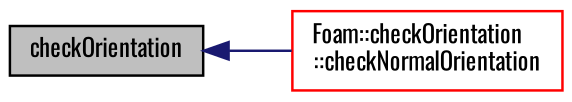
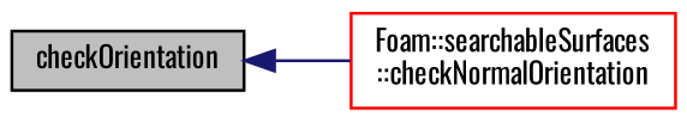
  digraph {
    rankdir=LR
    fontname=Oswald
    node [fontname=Oswald fontsize=10 shape=record]
    n1 [color=black fillcolor=grey75 fontcolor=black height=0.2 label=checkOrientation style=filled width=0.4]
-   n2 [color=red height=0.2 label="Foam::checkOrientation\l::checkNormalOrientation" width=0.4]
+   n2 [color=red height=0.2 label="Foam::searchableSurfaces\l::checkNormalOrientation" width=0.4]
    n1 -> n2 [color=midnightblue dir=back fontname=Oswald fontsize=10 labelfontname=Helvetica labelfontsize=10 style=solid]
  }
